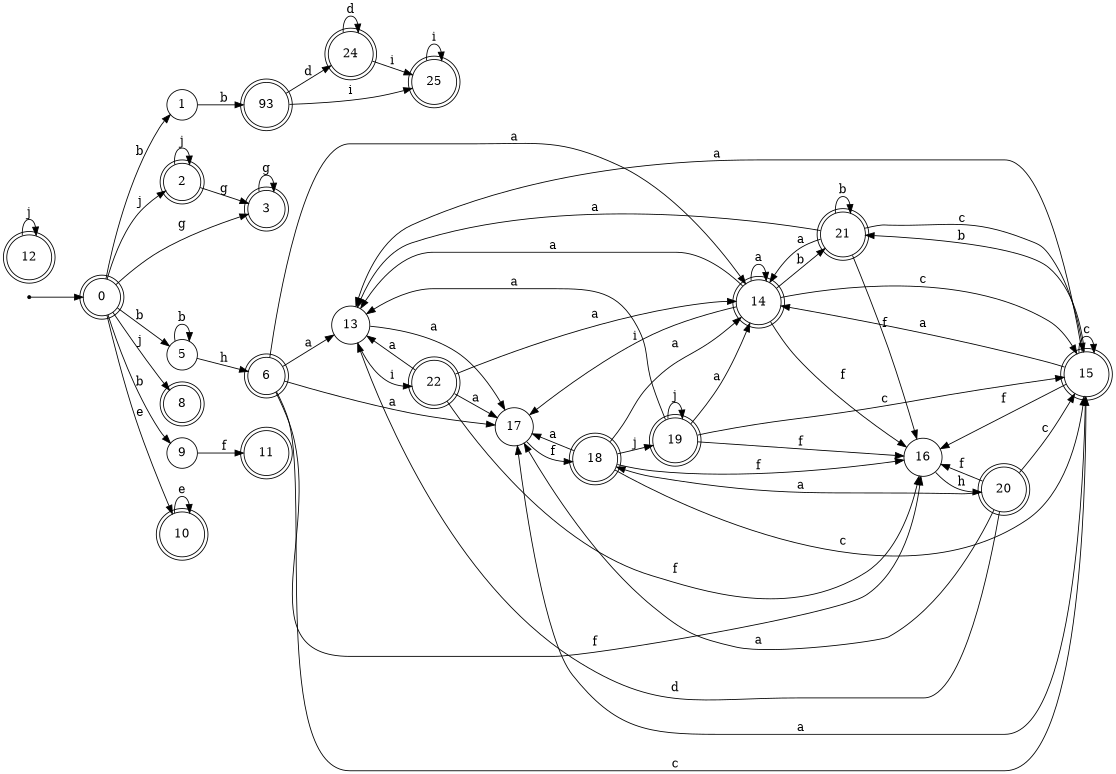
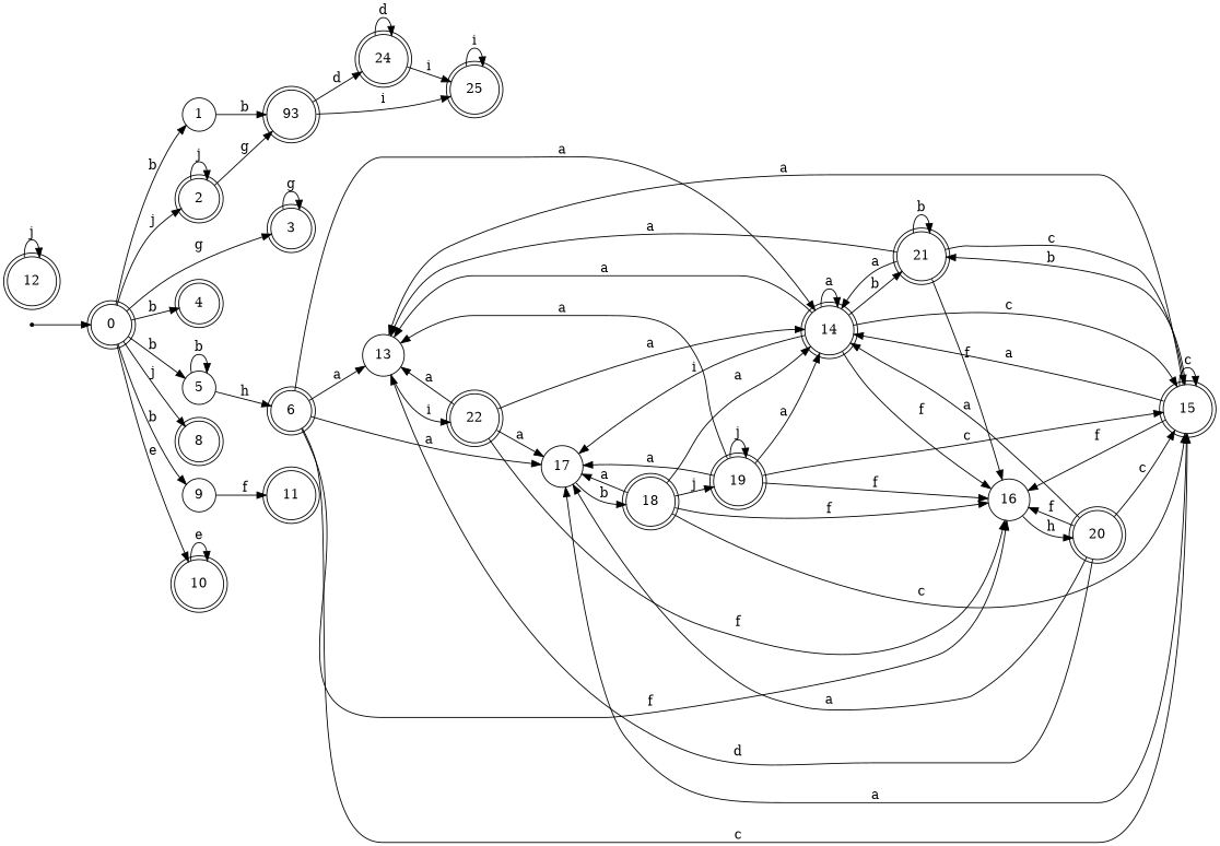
  digraph {
    rankdir=LR
    node [shape=doublecircle]
    dummy0 [shape=point]
    0
    1 [shape=circle]
    2
    3
+   4
    5 [shape=circle]
    8
    9 [shape=circle]
    10
    n11 [label=93]
    6
    13 [shape=circle]
    14
    15
    16 [shape=circle]
    17 [shape=circle]
    11
    24
    25
    22
    21
    20
    18
    12
    19
    dummy0 -> 0
    0 -> 1 [label=b]
    0 -> 2 [label=j]
    0 -> 3 [label=g]
+   0 -> 4 [label=b]
    0 -> 5 [label=b]
    0 -> 8 [label=j]
    0 -> 9 [label=b]
    0 -> 10 [label=e]
    1 -> n11 [label=b]
    2 -> 2 [label=j]
-   2 -> 3 [label=g]
+   2 -> n11 [label=g]
    3 -> 3 [label=g]
    5 -> 5 [label=b]
    5 -> 6 [label=h]
    9 -> 11 [label=f]
    10 -> 10 [label=e]
    n11 -> 24 [label=d]
    n11 -> 25 [label=i]
    6 -> 13 [label=a]
    6 -> 14 [label=a]
    6 -> 15 [label=c]
    6 -> 16 [label=f]
    6 -> 17 [label=a]
    13 -> 22 [label=i]
    14 -> 13 [label=a]
    14 -> 14 [label=a]
    14 -> 15 [label=c]
    14 -> 16 [label=f]
    14 -> 17 [label=i]
    14 -> 21 [label=b]
    15 -> 13 [label=a]
    15 -> 14 [label=a]
    15 -> 15 [label=c]
    15 -> 16 [label=f]
    15 -> 17 [label=a]
    15 -> 21 [label=b]
    16 -> 20 [label=h]
-   17 -> 18 [label=f]
+   17 -> 18 [label=b]
    24 -> 24 [label=d]
    24 -> 25 [label=i]
    25 -> 25 [label=i]
    22 -> 13 [label=a]
    22 -> 14 [label=a]
    22 -> 16 [label=f]
    22 -> 17 [label=a]
    21 -> 13 [label=a]
    21 -> 14 [label=a]
    21 -> 15 [label=c]
    21 -> 16 [label=f]
    21 -> 21 [label=b]
    20 -> 13 [label=d]
-   20 -> 18 [label=a]
+   20 -> 14 [label=a]
    20 -> 15 [label=c]
    20 -> 16 [label=f]
    20 -> 17 [label=a]
    18 -> 14 [label=a]
    18 -> 15 [label=c]
    18 -> 16 [label=f]
    18 -> 17 [label=a]
    18 -> 19 [label=j]
    12 -> 12 [label=j]
    19 -> 13 [label=a]
    19 -> 14 [label=a]
    19 -> 15 [label=c]
    19 -> 16 [label=f]
-   13 -> 17 [label=a]
+   19 -> 17 [label=a]
    19 -> 19 [label=j]
  }
